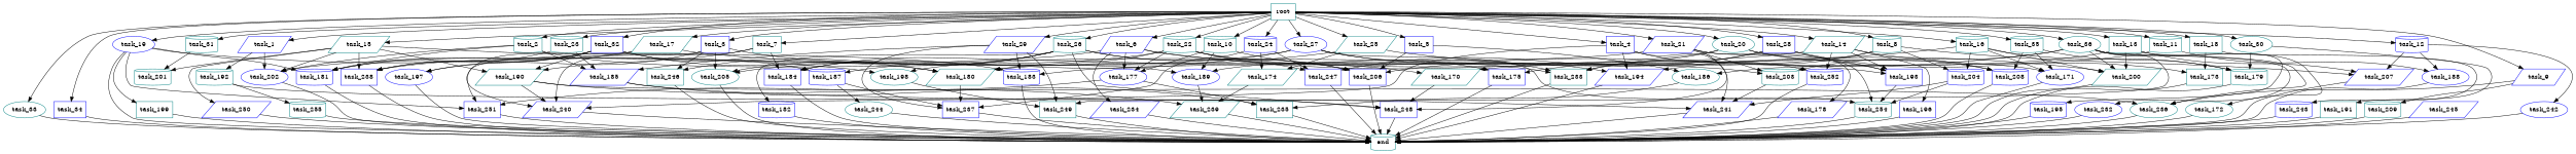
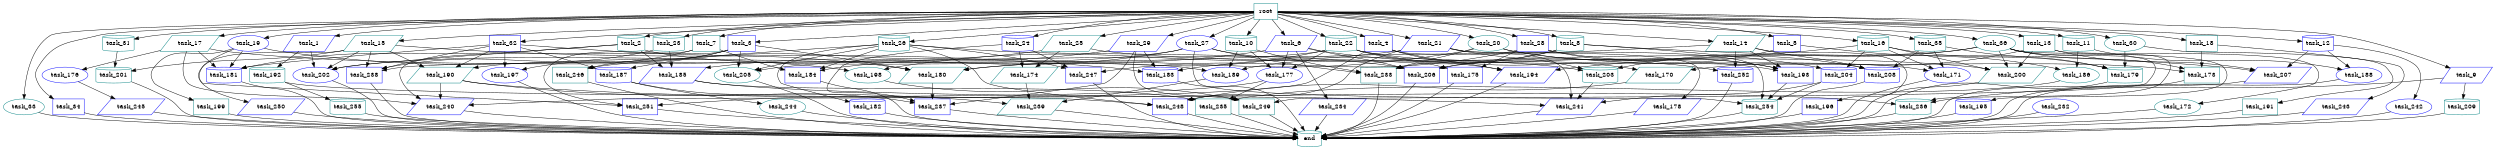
  digraph {
    fontname="DejaVu Serif"
    node [color=blue fontname="DejaVu Serif" shape=cylinder]
    edge [fontname="DejaVu Serif"]
    root [color=teal shape=box]
    task_1 [shape=parallelogram]
    task_2 [color=teal]
    task_3 [shape=box]
    task_4 [shape=box]
    task_5 [shape=box]
    task_6 [shape=parallelogram]
    task_7 [color=teal shape=box]
    task_8 [color=teal]
    task_9 [shape=parallelogram]
    task_10 [color=teal]
    task_11 [color=teal]
    task_12
    task_13 [color=teal shape=box]
    task_14 [color=teal shape=parallelogram]
    task_15 [color=teal shape=parallelogram]
    task_16 [color=teal]
    task_17 [color=teal shape=parallelogram]
    task_18 [color=teal shape=box]
    task_19 [shape=ellipse]
    task_20 [color=teal shape=ellipse]
    task_21 [shape=parallelogram]
    task_22 [color=teal]
    task_23 [color=teal]
    task_24
    task_25 [color=teal shape=parallelogram]
    task_26 [color=teal]
    task_27 [shape=ellipse]
    task_28 [shape=box]
    task_29 [shape=parallelogram]
    task_30 [color=teal shape=ellipse]
    task_31 [color=teal]
    task_32 [shape=box]
    task_33 [color=teal shape=ellipse]
    task_34 [shape=box]
    task_35 [color=teal]
    task_36 [color=teal shape=ellipse]
    task_192 [color=teal]
    task_202 [shape=ellipse]
    task_181
    task_185 [shape=parallelogram]
    task_189 [shape=ellipse]
    task_180 [color=teal shape=parallelogram]
    task_197 [shape=ellipse]
    task_205 [color=teal shape=ellipse]
    task_246 [color=teal shape=box]
    task_251 [shape=box]
    task_194 [shape=parallelogram]
    task_240 [shape=parallelogram]
    task_241 [shape=parallelogram]
    task_252
    task_186 [color=teal shape=ellipse]
    task_206 [shape=box]
    task_177 [shape=ellipse]
    task_184 [shape=box]
    task_193 [shape=box]
    task_234 [shape=parallelogram]
    task_190 [color=teal shape=parallelogram]
    task_204
    task_207 [shape=parallelogram]
    task_233 [color=teal shape=box]
    task_209 [color=teal]
-   task_236 [color=teal shape=ellipse]
+   task_236 [color=teal]
    task_188 [shape=ellipse]
    task_242 [shape=ellipse]
    task_170 [color=teal shape=parallelogram]
    task_172 [color=teal shape=ellipse]
    task_200 [color=teal shape=parallelogram]
    task_183
    task_196 [shape=box]
    task_208
    task_201 [color=teal]
    task_238 [shape=box]
    task_250 [shape=parallelogram]
    task_171 [shape=ellipse]
    task_179 [color=teal]
+   task_176 [shape=ellipse]
    task_203 [color=teal]
    task_173 [color=teal shape=box]
-   task_243
+   task_243 [shape=parallelogram]
    task_198 [color=teal shape=ellipse]
    task_199 [color=teal shape=box]
    task_178 [shape=parallelogram]
    task_248 [shape=box]
    task_254 [color=teal]
    task_175 [shape=box]
    task_174 [color=teal shape=parallelogram]
    task_237 [shape=box]
    task_247 [shape=box]
    task_187
    task_182
    task_249 [color=teal shape=box]
    task_191 [color=teal shape=box]
    end [color=teal]
    task_195
    task_232 [shape=ellipse]
    task_255 [color=teal]
    task_235 [color=teal shape=box]
    task_239 [color=teal shape=parallelogram]
    task_245 [shape=parallelogram]
    task_244 [color=teal shape=ellipse]
    root -> task_1
    root -> task_2
    root -> task_3
    root -> task_4
    root -> task_5
    root -> task_6
    root -> task_7
    root -> task_8
    root -> task_9
    root -> task_10
    root -> task_11
    root -> task_12
    root -> task_13
    root -> task_14
    root -> task_15
    root -> task_16
    root -> task_17
    root -> task_18
    root -> task_19
    root -> task_20
    root -> task_21
    root -> task_22
    root -> task_23
    root -> task_24
    root -> task_25
    root -> task_26
    root -> task_27
    root -> task_28
    root -> task_29
    root -> task_30
    root -> task_31
    root -> task_32
    root -> task_33
    root -> task_34
    root -> task_35
    root -> task_36
    task_1 -> task_192
    task_1 -> task_202
    task_2 -> task_202
    task_2 -> task_181
    task_2 -> task_185
    task_2 -> task_189
    task_3 -> task_180
    task_3 -> task_197
    task_3 -> task_205
    task_3 -> task_246
    task_3 -> task_251
    task_4 -> task_194
    task_4 -> task_240
    task_4 -> task_241
    task_4 -> task_252
    task_5 -> task_186
    task_5 -> task_206
    task_6 -> task_206
    task_6 -> task_177
    task_6 -> task_184
    task_6 -> task_193
    task_6 -> task_234
    task_7 -> task_240
    task_7 -> task_184
    task_7 -> task_190
    task_8 -> task_189
    task_8 -> task_204
    task_8 -> task_207
    task_8 -> task_233
    task_9 -> task_209
    task_9 -> task_236
    task_10 -> task_189
    task_10 -> task_177
    task_10 -> task_233
    task_11 -> task_186
    task_11 -> task_188
    task_12 -> task_207
    task_12 -> task_188
    task_12 -> task_242
    task_13 -> task_207
    task_13 -> task_170
    task_13 -> task_172
    task_13 -> task_200
    task_14 -> task_252
    task_14 -> task_193
    task_14 -> task_183
    task_14 -> task_196
    task_14 -> task_208
    task_15 -> task_202
    task_15 -> task_190
    task_15 -> task_183
    task_15 -> task_201
    task_15 -> task_238
    task_15 -> task_250
    task_16 -> task_194
    task_16 -> task_204
    task_16 -> task_200
    task_16 -> task_171
    task_16 -> task_179
    task_17 -> task_181
    task_17 -> task_240
+   task_17 -> task_176
    task_17 -> task_203
    task_18 -> task_173
    task_18 -> task_243
    task_19 -> task_181
    task_19 -> task_251
    task_19 -> task_198
    task_19 -> task_199
    task_20 -> task_180
    task_20 -> task_193
    task_20 -> task_233
    task_20 -> task_208
    task_21 -> task_203
    task_21 -> task_198
    task_21 -> task_178
    task_21 -> task_248
    task_21 -> task_254
    task_22 -> task_180
    task_22 -> task_177
    task_22 -> task_170
    task_22 -> task_238
    task_22 -> task_171
    task_22 -> task_175
    task_23 -> task_185
    task_23 -> task_238
    task_24 -> task_174
    task_24 -> task_237
    task_24 -> task_247
    task_25 -> task_200
    task_25 -> task_174
    task_25 -> task_187
    task_26 -> task_205
    task_26 -> task_246
    task_26 -> task_206
    task_26 -> task_184
    task_26 -> task_248
    task_26 -> task_247
    task_26 -> task_182
    task_27 -> task_202
    task_27 -> task_205
    task_27 -> task_194
    task_27 -> task_233
    task_27 -> task_254
    task_28 -> task_193
    task_28 -> task_173
    task_28 -> task_175
    task_28 -> task_247
    task_29 -> task_185
    task_29 -> task_183
    task_29 -> task_237
    task_29 -> task_249
    task_30 -> task_179
    task_30 -> task_191
    task_31 -> task_201
    task_32 -> task_181
    task_32 -> task_180
    task_32 -> task_197
    task_32 -> task_190
    task_32 -> task_238
    task_32 -> task_187
    task_33 -> end
    task_34 -> end
    task_35 -> task_208
    task_35 -> task_171
    task_35 -> task_179
    task_36 -> task_206
    task_36 -> task_236
    task_36 -> task_200
    task_36 -> task_203
    task_36 -> task_249
    task_36 -> task_195
-   task_36 -> task_232
+   task_36 -> task_173
    task_192 -> task_248
    task_192 -> task_255
    task_202 -> end
    task_181 -> end
    task_185 -> task_241
    task_185 -> task_235
    task_189 -> task_239
    task_180 -> task_237
    task_197 -> end
    task_205 -> end
    task_246 -> end
    task_251 -> end
    task_194 -> end
    task_240 -> end
    task_241 -> end
    task_252 -> end
    task_186 -> task_235
    task_206 -> end
    task_177 -> task_251
    task_177 -> task_235
    task_184 -> end
    task_193 -> task_254
    task_234 -> end
    task_190 -> task_240
    task_190 -> task_236
    task_190 -> task_239
    task_204 -> task_241
    task_204 -> task_254
    task_207 -> end
    task_233 -> end
    task_209 -> end
    task_236 -> end
    task_188 -> end
    task_242 -> end
    task_170 -> task_248
    task_172 -> end
    task_200 -> end
    task_183 -> end
    task_196 -> end
    task_208 -> end
-   task_19 -> end
+   task_201 -> end
    task_238 -> end
    task_250 -> end
    task_171 -> end
    task_179 -> end
+   task_176 -> task_245
    task_203 -> task_241
    task_173 -> end
    task_243 -> end
    task_198 -> task_249
    task_199 -> end
    task_178 -> end
    task_248 -> end
    task_254 -> end
    task_175 -> end
    task_174 -> task_239
    task_237 -> end
    task_247 -> end
    task_187 -> task_237
    task_187 -> task_244
    task_182 -> end
    task_249 -> end
    task_191 -> end
    task_195 -> end
    task_232 -> end
    task_255 -> end
    task_235 -> end
    task_239 -> end
    task_245 -> end
    task_244 -> end
  }
